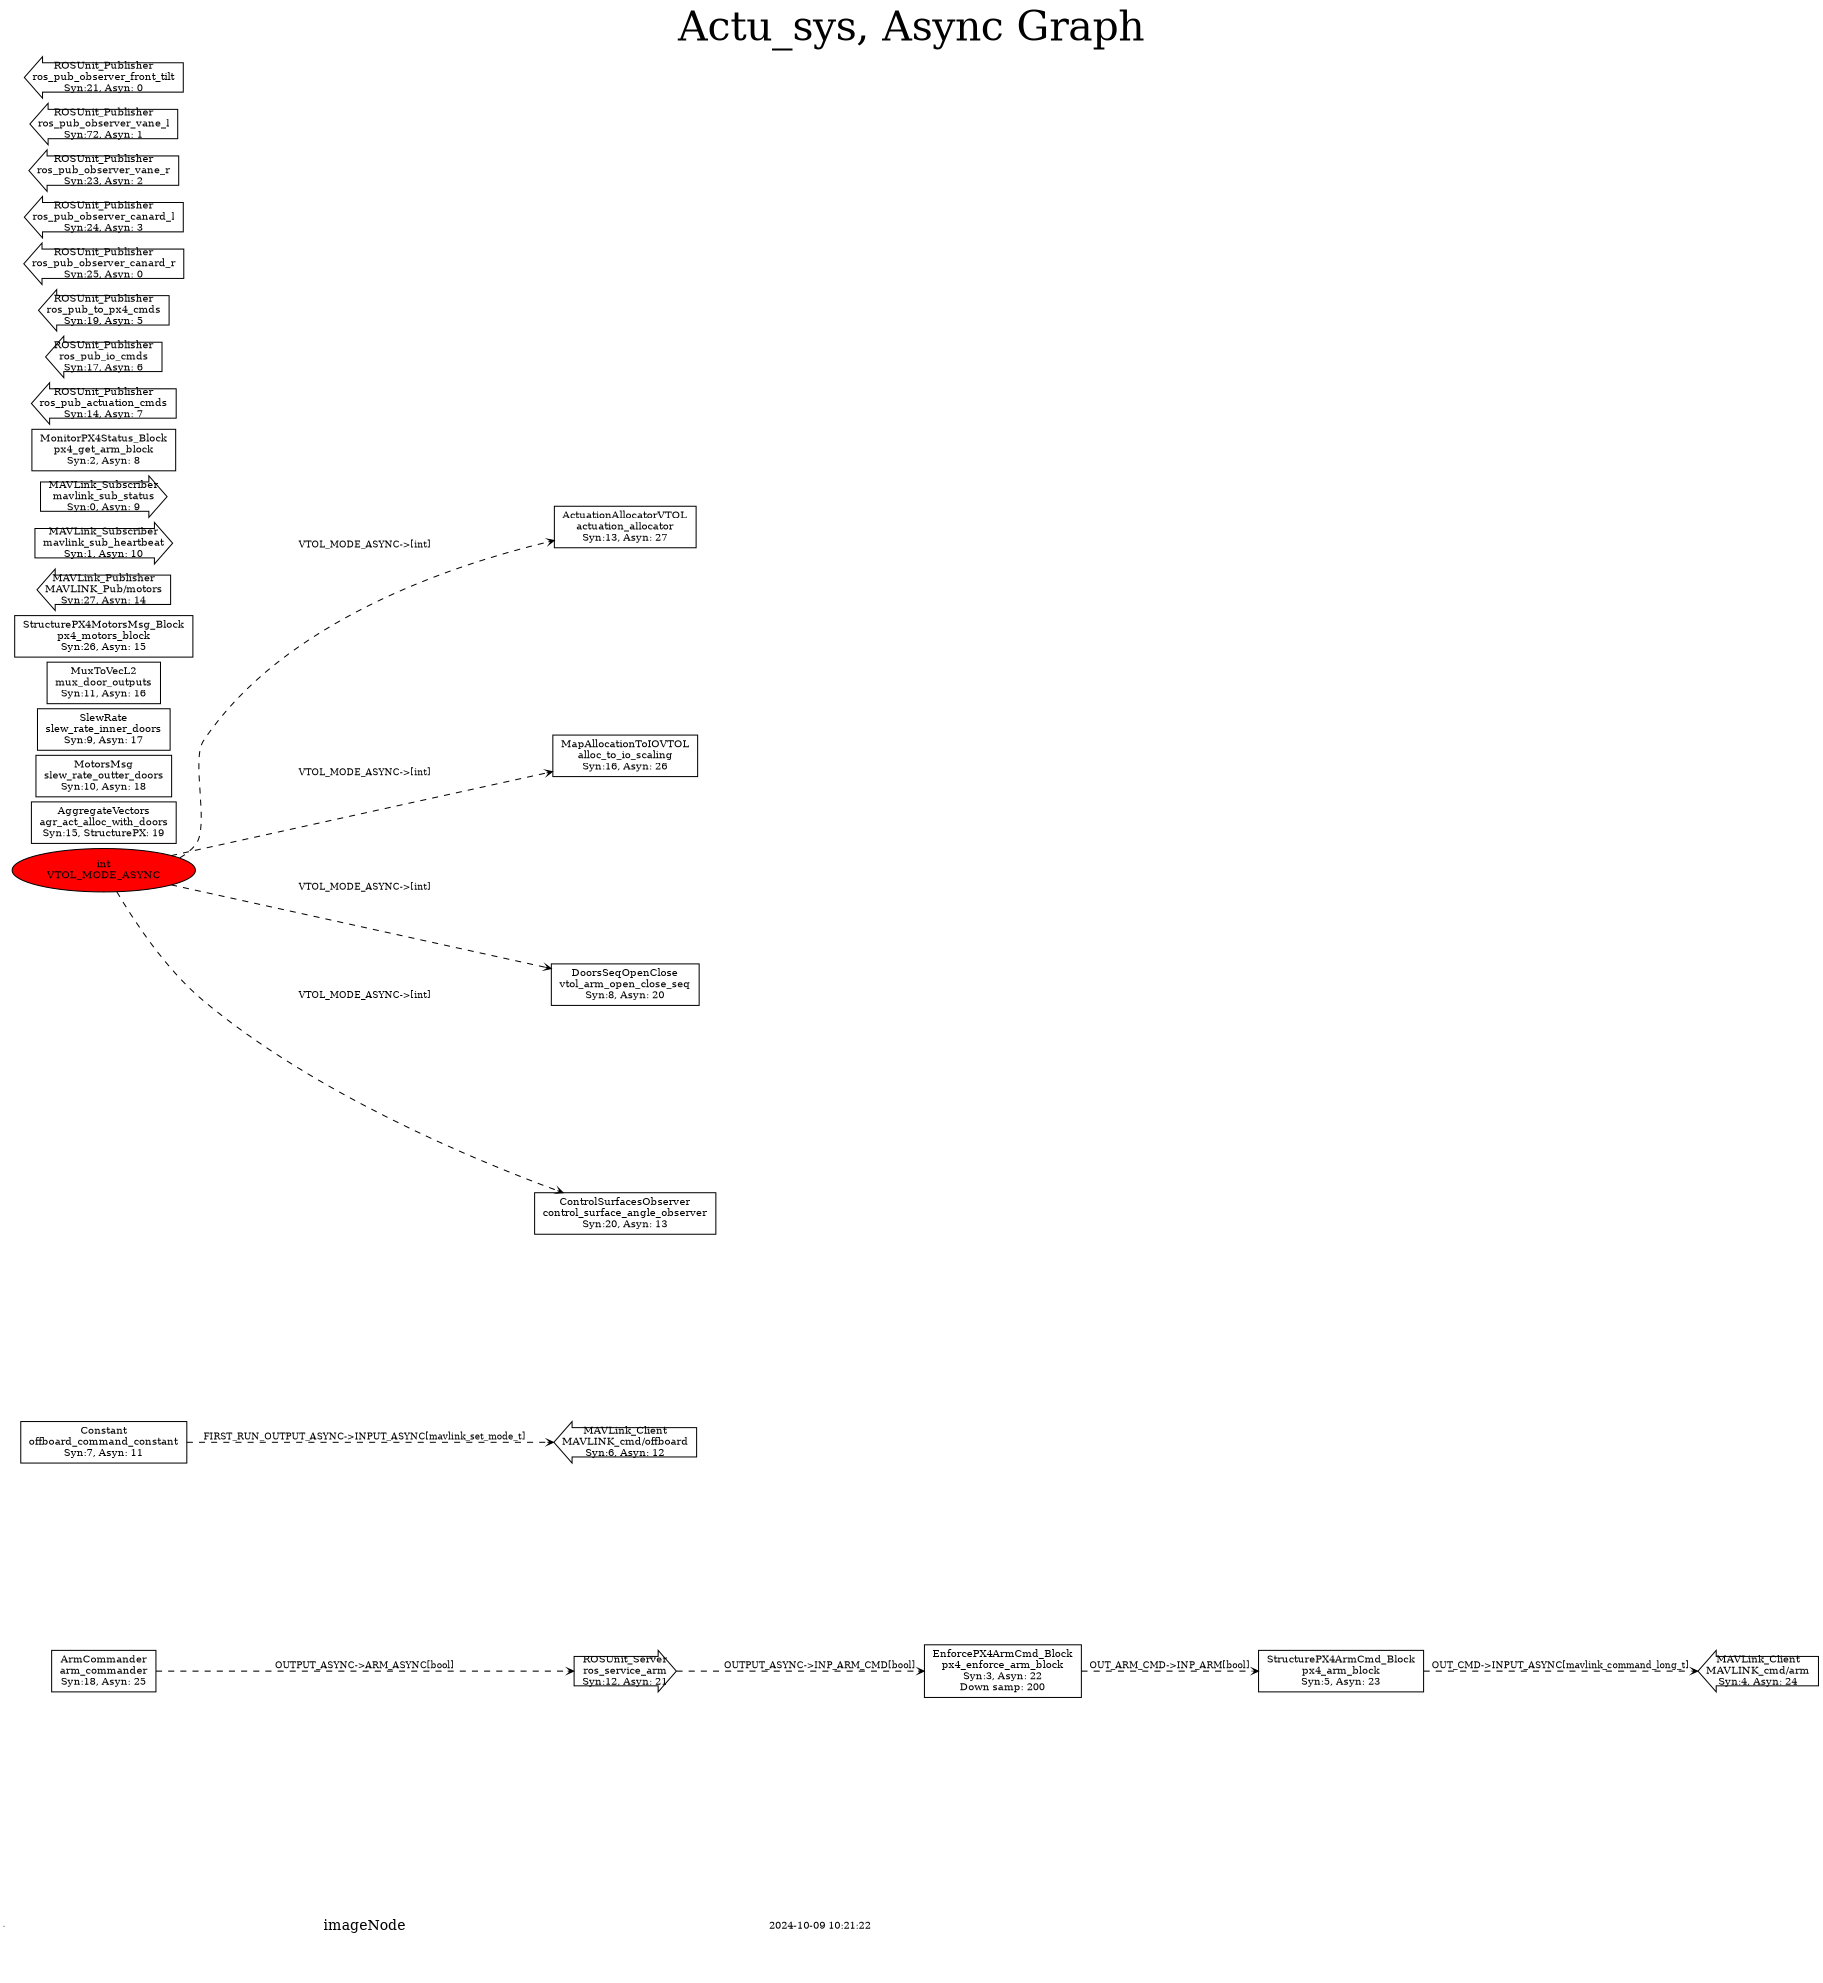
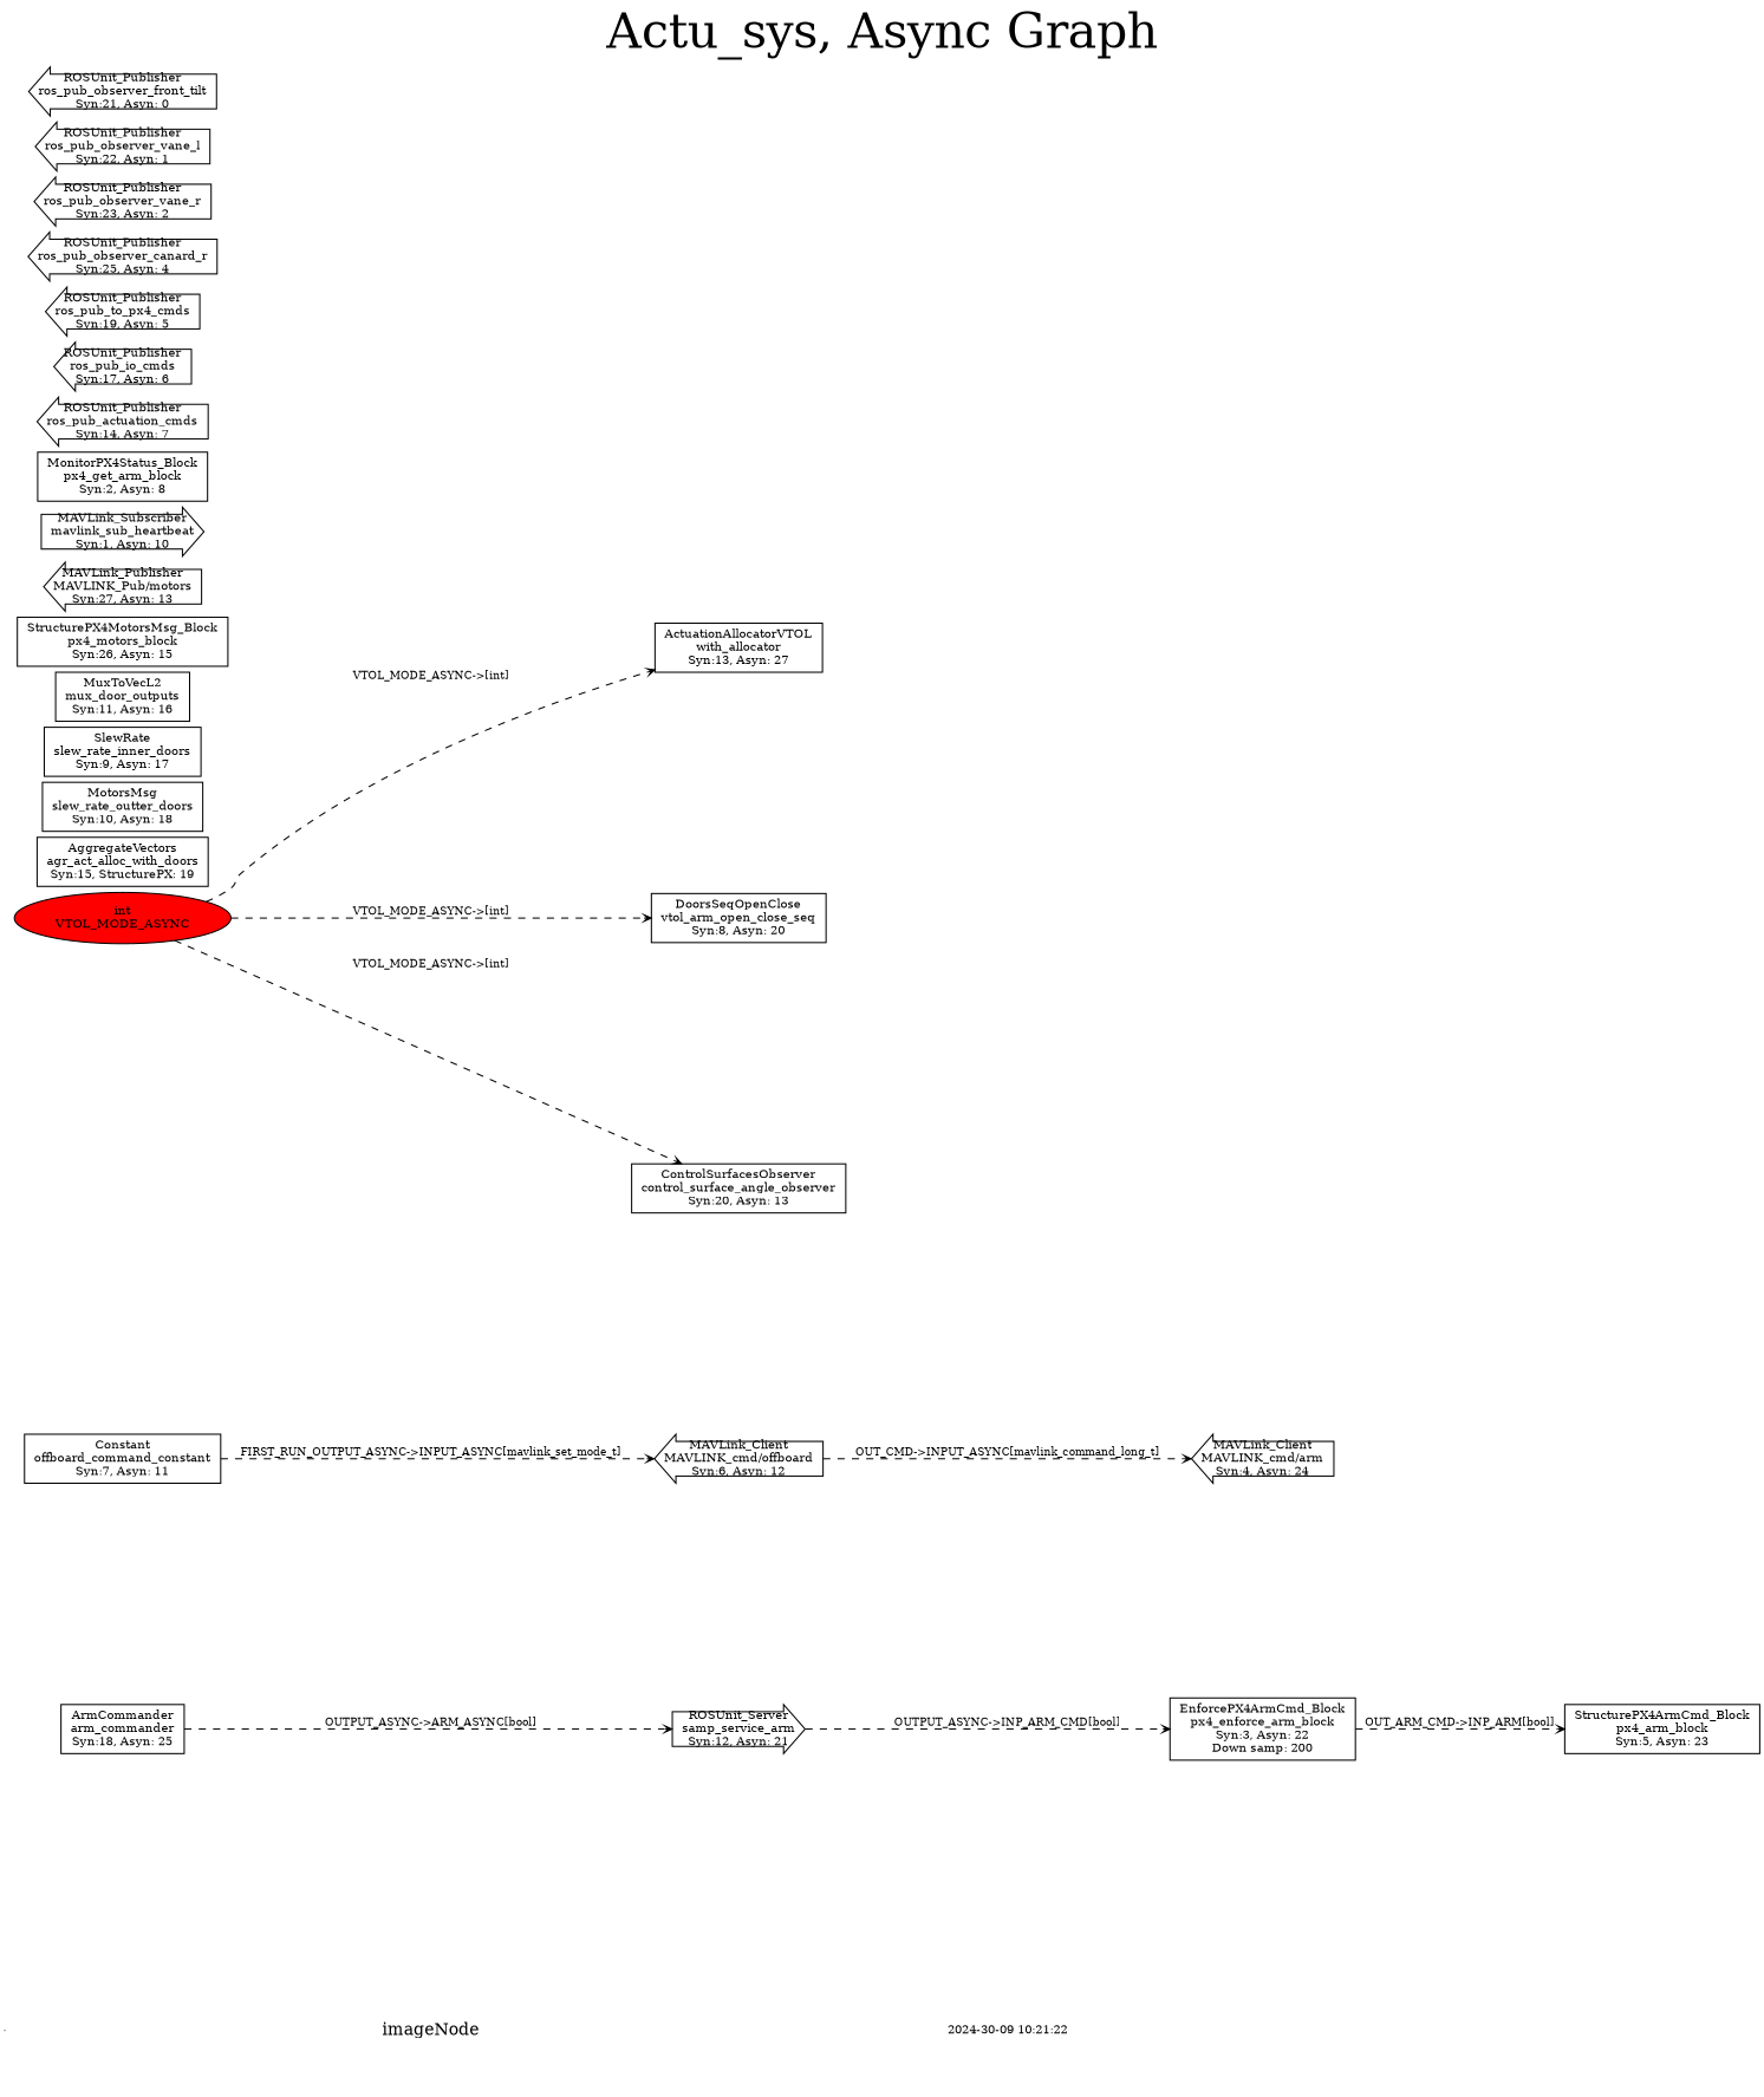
  digraph {
    fontsize=40
    label="Actu_sys, Async Graph"
    labelloc=t
    nodesep=1.5
    rankdir=LR
    ranksep=0.15
    node [shape=box fontsize=10]
    edge [style=dashed arrowhead=vee arrowsize=0.6 fontsize=9 weight=1.2]
    invisNode [height=0 shape=point width=0 fontsize=""]
    imageNode [fixedsize=true height=1.0 shape=none width=1.0 fontsize=""]
-   n3 [height=0 label="2024-10-09 10:21:22" shape=plaintext width=0]
-   n4 [height=0 label="ROSUnit_Server\nros_service_arm\nSyn:12, Asyn: 21" shape=rarrow width=0]
+   n3 [height=0 label="2024-30-09 10:21:22" shape=plaintext width=0]
+   n4 [height=0 label="ROSUnit_Server\nsamp_service_arm\nSyn:12, Asyn: 21" shape=rarrow width=0]
    n5 [height=0 label="EnforcePX4ArmCmd_Block\npx4_enforce_arm_block\nSyn:3, Asyn: 22\nDown samp: 200" width=0]
    n6 [height=0 label="ArmCommander\narm_commander\nSyn:18, Asyn: 25" width=0]
    n7 [height=0 label="StructurePX4ArmCmd_Block\npx4_arm_block\nSyn:5, Asyn: 23" width=0]
    n8 [height=0 label="Constant\noffboard_command_constant\nSyn:7, Asyn: 11" width=0]
    n9 [height=0 label="MAVLink_Client\nMAVLINK_cmd/offboard\nSyn:6, Asyn: 12" shape=larrow width=0]
    n10 [height=0 label="MAVLink_Client\nMAVLINK_cmd/arm\nSyn:4, Asyn: 24" shape=larrow width=0]
    n11 [fillcolor=red height=0 label="int\nVTOL_MODE_ASYNC" shape=ellipse style=filled width=0]
-   n12 [height=0 label="ActuationAllocatorVTOL\nactuation_allocator\nSyn:13, Asyn: 27" width=0]
-   n13 [height=0 label="MapAllocationToIOVTOL\nalloc_to_io_scaling\nSyn:16, Asyn: 26" width=0]
+   n12 [height=0 label="ActuationAllocatorVTOL\nwith_allocator\nSyn:13, Asyn: 27" width=0]
    n14 [height=0 label="DoorsSeqOpenClose\nvtol_arm_open_close_seq\nSyn:8, Asyn: 20" width=0]
    n15 [height=0 label="ControlSurfacesObserver\ncontrol_surface_angle_observer\nSyn:20, Asyn: 13" width=0]
    n16 [height=0 label="AggregateVectors\nagr_act_alloc_with_doors\nSyn:15, StructurePX: 19" width=0]
    n17 [height=0 label="MotorsMsg\nslew_rate_outter_doors\nSyn:10, Asyn: 18" width=0]
    n18 [height=0 label="SlewRate\nslew_rate_inner_doors\nSyn:9, Asyn: 17" width=0]
    n19 [height=0 label="MuxToVecL2\nmux_door_outputs\nSyn:11, Asyn: 16" width=0]
    n20 [height=0 label="StructurePX4MotorsMsg_Block\npx4_motors_block\nSyn:26, Asyn: 15" width=0]
-   n21 [height=0 label="MAVLink_Publisher\nMAVLINK_Pub/motors\nSyn:27, Asyn: 14" shape=larrow width=0]
+   n21 [height=0 label="MAVLink_Publisher\nMAVLINK_Pub/motors\nSyn:27, Asyn: 13" shape=larrow width=0]
    n22 [height=0 label="MAVLink_Subscriber\nmavlink_sub_heartbeat\nSyn:1, Asyn: 10" shape=rarrow width=0]
-   n23 [height=0 label="MAVLink_Subscriber\nmavlink_sub_status\nSyn:0, Asyn: 9" shape=rarrow width=0]
    n24 [height=0 label="MonitorPX4Status_Block\npx4_get_arm_block\nSyn:2, Asyn: 8" width=0]
    n25 [height=0 label="ROSUnit_Publisher\nros_pub_actuation_cmds\nSyn:14, Asyn: 7" shape=larrow width=0]
    n26 [height=0 label="ROSUnit_Publisher\nros_pub_io_cmds\nSyn:17, Asyn: 6" shape=larrow width=0]
    n27 [height=0 label="ROSUnit_Publisher\nros_pub_to_px4_cmds\nSyn:19, Asyn: 5" shape=larrow width=0]
-   n28 [height=0 label="ROSUnit_Publisher\nros_pub_observer_canard_r\nSyn:25, Asyn: 0" shape=larrow width=0]
-   n29 [height=0 label="ROSUnit_Publisher\nros_pub_observer_canard_l\nSyn:24, Asyn: 3" shape=larrow width=0]
+   n28 [height=0 label="ROSUnit_Publisher\nros_pub_observer_canard_r\nSyn:25, Asyn: 4" shape=larrow width=0]
    n30 [height=0 label="ROSUnit_Publisher\nros_pub_observer_vane_r\nSyn:23, Asyn: 2" shape=larrow width=0]
-   n31 [height=0 label="ROSUnit_Publisher\nros_pub_observer_vane_l\nSyn:72, Asyn: 1" shape=larrow width=0]
+   n31 [height=0 label="ROSUnit_Publisher\nros_pub_observer_vane_l\nSyn:22, Asyn: 1" shape=larrow width=0]
    n32 [height=0 label="ROSUnit_Publisher\nros_pub_observer_front_tilt\nSyn:21, Asyn: 0" shape=larrow width=0]
    subgraph sub_1 {
      rank=source
      invisNode
    }
    subgraph cluster_2 {
      label=""
      style=invis
      imageNode
      n3
    }
    invisNode -> imageNode [style=invis arrowhead="" arrowsize="" fontsize="" weight=""]
    imageNode -> n3 [style=invis arrowhead="" arrowsize="" fontsize="" weight=""]
    n4 -> n5 [label="OUTPUT_ASYNC->INP_ARM_CMD[bool]"]
    n5 -> n7 [label="OUT_ARM_CMD->INP_ARM[bool]"]
    n6 -> n4 [label="OUTPUT_ASYNC->ARM_ASYNC[bool]"]
-   n7 -> n10 [label="OUT_CMD->INPUT_ASYNC[mavlink_command_long_t]"]
+   n9 -> n10 [label="OUT_CMD->INPUT_ASYNC[mavlink_command_long_t]"]
    n8 -> n9 [label="FIRST_RUN_OUTPUT_ASYNC->INPUT_ASYNC[mavlink_set_mode_t]"]
    n11 -> n12 [label="VTOL_MODE_ASYNC->[int]"]
-   n11 -> n13 [label="VTOL_MODE_ASYNC->[int]"]
    n11 -> n14 [label="VTOL_MODE_ASYNC->[int]"]
    n11 -> n15 [label="VTOL_MODE_ASYNC->[int]"]
  }
